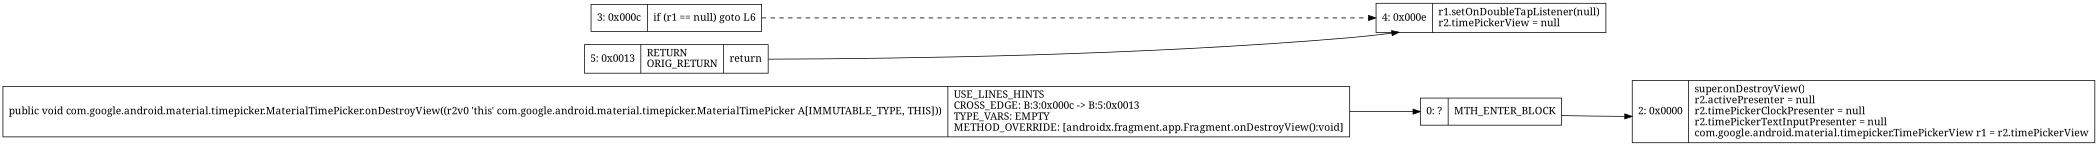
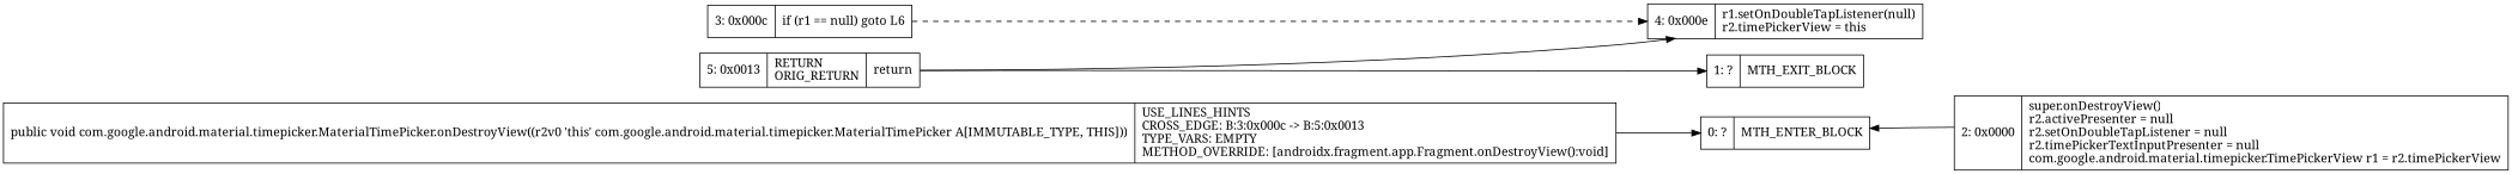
  digraph {
    fontname="Noto Serif"
    rankdir=LR
    node [fontname="Noto Serif" shape=record]
    edge [fontname="Noto Serif"]
    n1 [label="{0\:\ ?|MTH_ENTER_BLOCK\l}"]
-   n2 [label="{2\:\ 0x0000|super.onDestroyView()\lr2.activePresenter = null\lr2.timePickerClockPresenter = null\lr2.timePickerTextInputPresenter = null\lcom.google.android.material.timepicker.TimePickerView r1 = r2.timePickerView\l}"]
+   n2 [label="{2\:\ 0x0000|super.onDestroyView()\lr2.activePresenter = null\lr2.setOnDoubleTapListener = null\lr2.timePickerTextInputPresenter = null\lcom.google.android.material.timepicker.TimePickerView r1 = r2.timePickerView\l}"]
    n3 [label="{3\:\ 0x000c|if (r1 == null) goto L6\l}"]
-   n4 [label="{4\:\ 0x000e|r1.setOnDoubleTapListener(null)\lr2.timePickerView = null\l}"]
+   n4 [label="{4\:\ 0x000e|r1.setOnDoubleTapListener(null)\lr2.timePickerView = this\l}"]
    n5 [label="{5\:\ 0x0013|RETURN\lORIG_RETURN\l|return\l}"]
+   n6 [label="{1\:\ ?|MTH_EXIT_BLOCK\l}"]
    n7 [label="{public void com.google.android.material.timepicker.MaterialTimePicker.onDestroyView((r2v0 'this' com.google.android.material.timepicker.MaterialTimePicker A[IMMUTABLE_TYPE, THIS]))  | USE_LINES_HINTS\lCROSS_EDGE: B:3:0x000c \-\> B:5:0x0013\lTYPE_VARS: EMPTY\lMETHOD_OVERRIDE: [androidx.fragment.app.Fragment.onDestroyView():void]\l}"]
-   n1 -> n2
+   n2 -> n1
    n3 -> n4 [style=dashed]
    n5 -> n4
+   n5 -> n6
    n7 -> n1
  }
